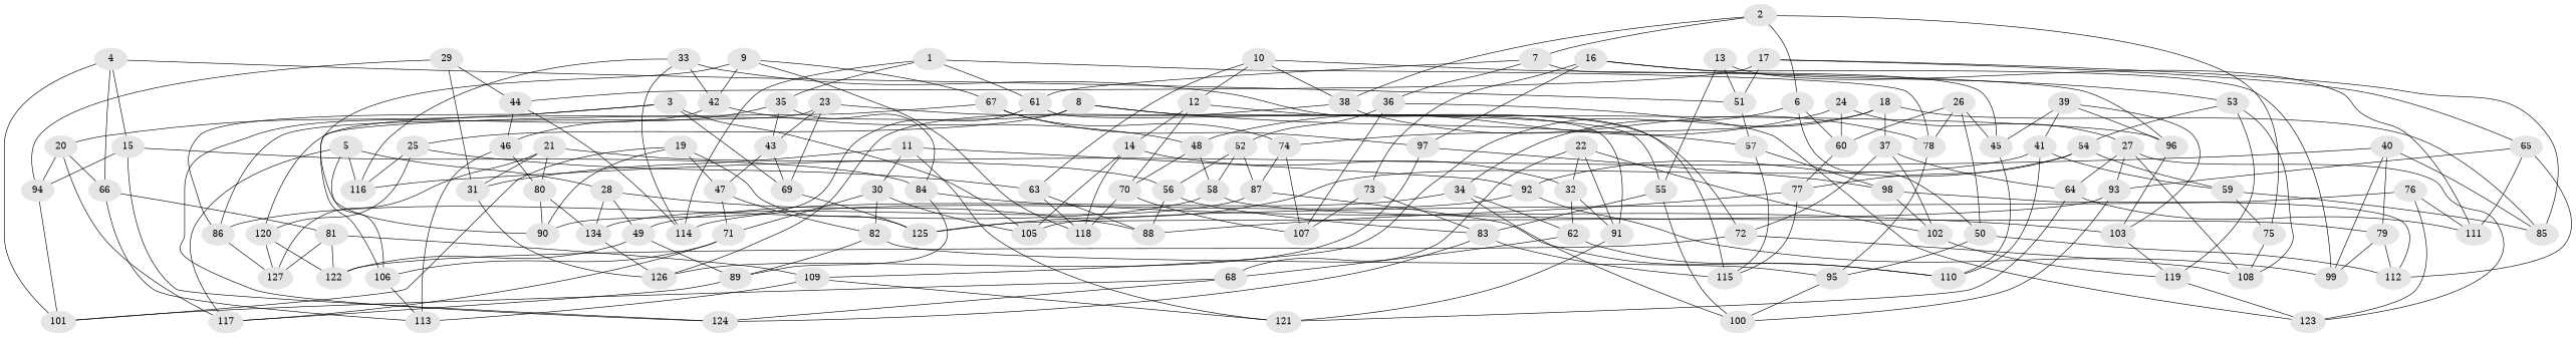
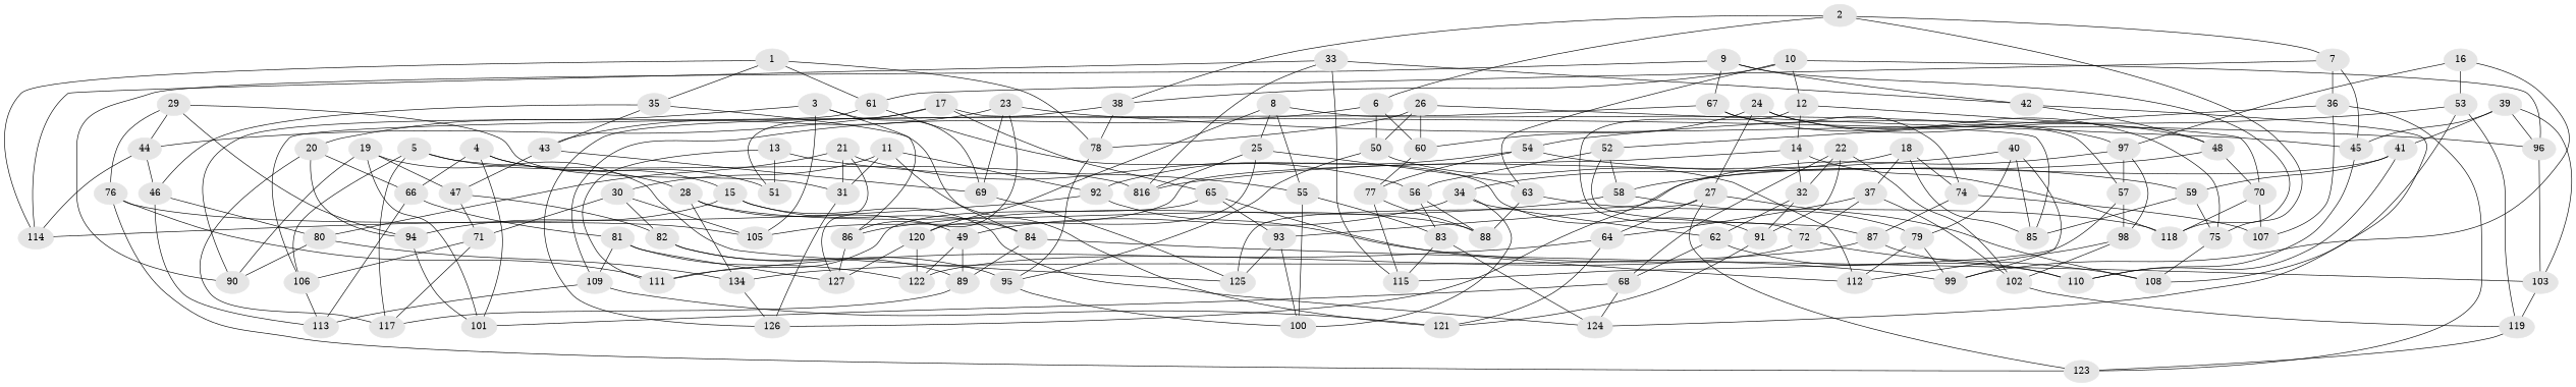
  graph {
    node [color=gray90 style=filled]
    1
    35
    61
    78
    114
    84
    43
    46
    90
    91
    95
    2
    6
    7
    38
    75
    50
    60
    109
    36
    45
    126
    108
    3
    20
    69
    86
    105
    66
    117
    94
    125
    127
    4
    15
    51
    101
    124
    57
    113
    81
    5
    28
    106
-   116
+   116 [label=816]
    49
    88
    n48 [label=134]
    112
    77
    121
    123
    52
    107
    110
    8
    25
    55
    120
    63
    100
    83
    115
    98
    122
    9
    42
    67
    118
    48
    97
    74
    10
    12
    96
    14
    70
    72
    103
    11
    30
    31
    92
    71
    82
    99
    32
    13
    111
    62
    89
    16
    53
-   73
    54
    119
    17
    44
    65
    85
    93
    18
    34
    37
    102
    64
    87
    19
    47
    21
    56
    80
    22
    68
    23
    24
    27
    58
    26
    29
    76
    33
    39
    41
    59
    40
    79
    1 -- 35
    1 -- 61
    1 -- 78
    1 -- 114
    35 -- 84
    35 -- 43
    35 -- 46
    61 -- 90
    61 -- 91
    78 -- 95
    84 -- 103
    84 -- 89
    43 -- 69
    43 -- 47
    46 -- 113
    46 -- 80
    91 -- 121
    95 -- 100
    2 -- 6
    2 -- 7
    2 -- 38
    2 -- 75
    6 -- 50
    6 -- 60
    6 -- 109
    7 -- 61
    7 -- 36
    7 -- 45
    38 -- 78
    38 -- 126
    75 -- 108
    50 -- 95
    50 -- 112
    60 -- 77
    109 -- 113
    109 -- 121
    36 -- 123
    36 -- 52
    36 -- 107
    45 -- 110
    3 -- 20
    3 -- 69
    3 -- 86
    3 -- 105
    20 -- 66
    20 -- 117
    20 -- 94
    69 -- 125
    86 -- 127
    66 -- 113
    66 -- 81
    94 -- 101
    4 -- 66
    4 -- 15
    4 -- 51
    4 -- 101
    15 -- 84
    15 -- 94
    15 -- 124
-   51 -- 57
+   97 -- 57
    57 -- 115
    57 -- 98
    81 -- 109
    81 -- 127
    81 -- 122
    5 -- 117
    5 -- 28
    5 -- 106
    5 -- 116
    28 -- 49
    28 -- 88
    28 -- n48
    106 -- 113
    49 -- 122
    49 -- 89
    n48 -- 126
    77 -- 88
    77 -- 115
    52 -- 87
    52 -- 56
    52 -- 58
    8 -- 57
    8 -- 25
    8 -- 55
    8 -- 120
    25 -- 116
    25 -- 120
    25 -- 63
    55 -- 100
    55 -- 83
    120 -- 127
    120 -- 122
    63 -- 88
    63 -- 118
    83 -- 124
    83 -- 115
    98 -- 112
    98 -- 102
    9 -- 90
    9 -- 42
    9 -- 67
    9 -- 118
    42 -- 124
    42 -- 48
    67 -- 106
    67 -- 97
    67 -- 74
    48 -- 70
    48 -- 58
    97 -- 126
    97 -- 98
    74 -- 107
    74 -- 87
    10 -- 38
    10 -- 63
    10 -- 12
    10 -- 96
    12 -- 14
    12 -- 70
    12 -- 72
    96 -- 103
    14 -- 105
    14 -- 118
    14 -- 32
    70 -- 107
    70 -- 118
    72 -- 108
    72 -- 122
    103 -- 119
    11 -- 121
    11 -- 30
    11 -- 31
    11 -- 92
    30 -- 105
    30 -- 71
    30 -- 82
    31 -- 126
    92 -- 114
    92 -- 99
    71 -- 117
    71 -- 106
    82 -- 95
    82 -- 89
    32 -- 91
    32 -- 62
    13 -- 51
    13 -- 55
    13 -- 111
    62 -- 110
    62 -- 68
    89 -- 117
    16 -- 97
    16 -- 99
    16 -- 53
-   16 -- 73
    53 -- 108
    53 -- 54
    53 -- 119
-   73 -- 107
-   73 -- 83
    54 -- 77
    54 -- 92
    54 -- 59
    119 -- 123
    17 -- 51
    17 -- 44
    17 -- 65
    17 -- 85
    44 -- 114
    44 -- 46
    65 -- 112
    65 -- 111
    65 -- 93
    93 -- 125
    93 -- 100
    18 -- 74
    18 -- 85
    18 -- 34
    18 -- 37
    34 -- 49
    34 -- 100
    34 -- 62
    37 -- 72
    37 -- 102
    37 -- 64
    102 -- 119
    64 -- 121
    64 -- 111
    87 -- n48
    87 -- 110
    19 -- 90
    19 -- 125
    19 -- 101
    19 -- 47
    47 -- 71
    47 -- 82
    21 -- 127
    21 -- 31
    21 -- 56
    21 -- 80
    56 -- 88
    56 -- 83
    80 -- 90
    80 -- n48
    22 -- 91
    22 -- 32
    22 -- 102
    22 -- 68
    68 -- 101
    68 -- 124
    23 -- 43
    23 -- 69
    23 -- 86
    23 -- 96
+   24 -- 75
    24 -- 60
    24 -- 48
    24 -- 27
    27 -- 108
    27 -- 123
    27 -- 93
    27 -- 64
    58 -- 86
    58 -- 79
    26 -- 78
    26 -- 50
    26 -- 60
    26 -- 45
    29 -- 94
    29 -- 31
    29 -- 44
+   29 -- 76
    76 -- 105
    76 -- 123
    76 -- 111
    33 -- 114
    33 -- 116
    33 -- 115
    33 -- 42
    39 -- 45
    39 -- 96
    39 -- 103
    39 -- 41
    41 -- 125
    41 -- 110
    41 -- 59
    59 -- 75
    59 -- 85
    40 -- 116
    40 -- 99
    40 -- 85
    40 -- 79
    79 -- 112
    79 -- 99
  }
